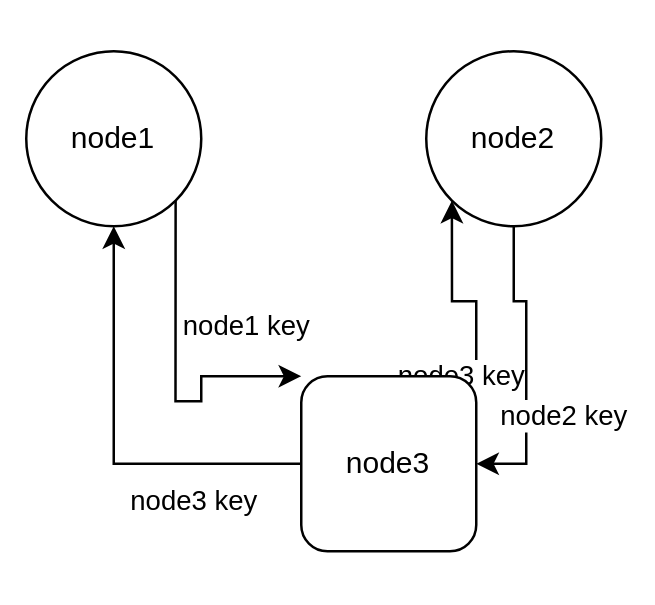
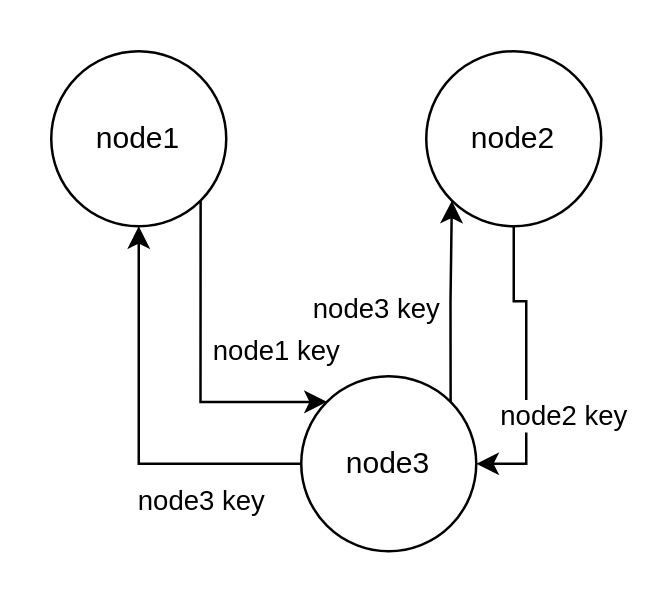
  <mxCell id="0" />
  <mxCell id="1" parent="0" />
  <mxCell id="2" value="node2 key" style="edgeStyle=orthogonalEdgeStyle;rounded=0;orthogonalLoop=1;jettySize=auto;html=1;exitX=0.5;exitY=1;exitDx=0;exitDy=0;entryX=1;entryY=0.5;entryDx=0;entryDy=0;" edge="1" parent="1" source="3" target="8"><mxGeometry x="0.357" y="15" relative="1" as="geometry"><mxPoint as="offset" /></mxGeometry></mxCell>
  <mxCell id="3" value="node2" style="ellipse;whiteSpace=wrap;html=1;" vertex="1" parent="1"><mxGeometry x="170" y="20" width="70" height="70" as="geometry" /></mxCell>
  <mxCell id="4" value="node1 key" style="edgeStyle=orthogonalEdgeStyle;rounded=0;orthogonalLoop=1;jettySize=auto;html=1;exitX=1;exitY=1;exitDx=0;exitDy=0;entryX=0;entryY=0;entryDx=0;entryDy=0;" edge="1" parent="1" source="5" target="8"><mxGeometry x="0.692" y="20" relative="1" as="geometry"><Array as="points"><mxPoint x="80" y="160" /></Array><mxPoint as="offset" /></mxGeometry></mxCell>
- <mxCell id="5" value="node1" style="ellipse;whiteSpace=wrap;html=1;" vertex="1" parent="1"><mxGeometry x="10" y="20" width="70" height="70" as="geometry" /></mxCell>
+ <mxCell id="5" value="node1" style="ellipse;whiteSpace=wrap;html=1;" vertex="1" parent="1"><mxGeometry x="20" y="20" width="70" height="70" as="geometry" /></mxCell>
  <mxCell id="6" value="node3 key" style="edgeStyle=orthogonalEdgeStyle;rounded=0;orthogonalLoop=1;jettySize=auto;html=1;exitX=1;exitY=0;exitDx=0;exitDy=0;entryX=0;entryY=1;entryDx=0;entryDy=0;" edge="1" parent="1" source="8" target="3"><mxGeometry x="-0.091" y="30" relative="1" as="geometry"><mxPoint as="offset" /></mxGeometry></mxCell>
  <mxCell id="7" value="node3 key" style="edgeStyle=orthogonalEdgeStyle;rounded=0;orthogonalLoop=1;jettySize=auto;html=1;exitX=0;exitY=0.5;exitDx=0;exitDy=0;entryX=0.5;entryY=1;entryDx=0;entryDy=0;" edge="1" parent="1" source="8" target="5"><mxGeometry x="-0.5" y="15" relative="1" as="geometry"><mxPoint as="offset" /></mxGeometry></mxCell>
- <mxCell id="8" value="node3" style="whiteSpace=wrap;html=1;rounded=1;" vertex="1" parent="1"><mxGeometry x="120" y="150" width="70" height="70" as="geometry" /></mxCell>
+ <mxCell id="8" value="node3" style="ellipse;whiteSpace=wrap;html=1;" vertex="1" parent="1"><mxGeometry x="120" y="150" width="70" height="70" as="geometry" /></mxCell>
